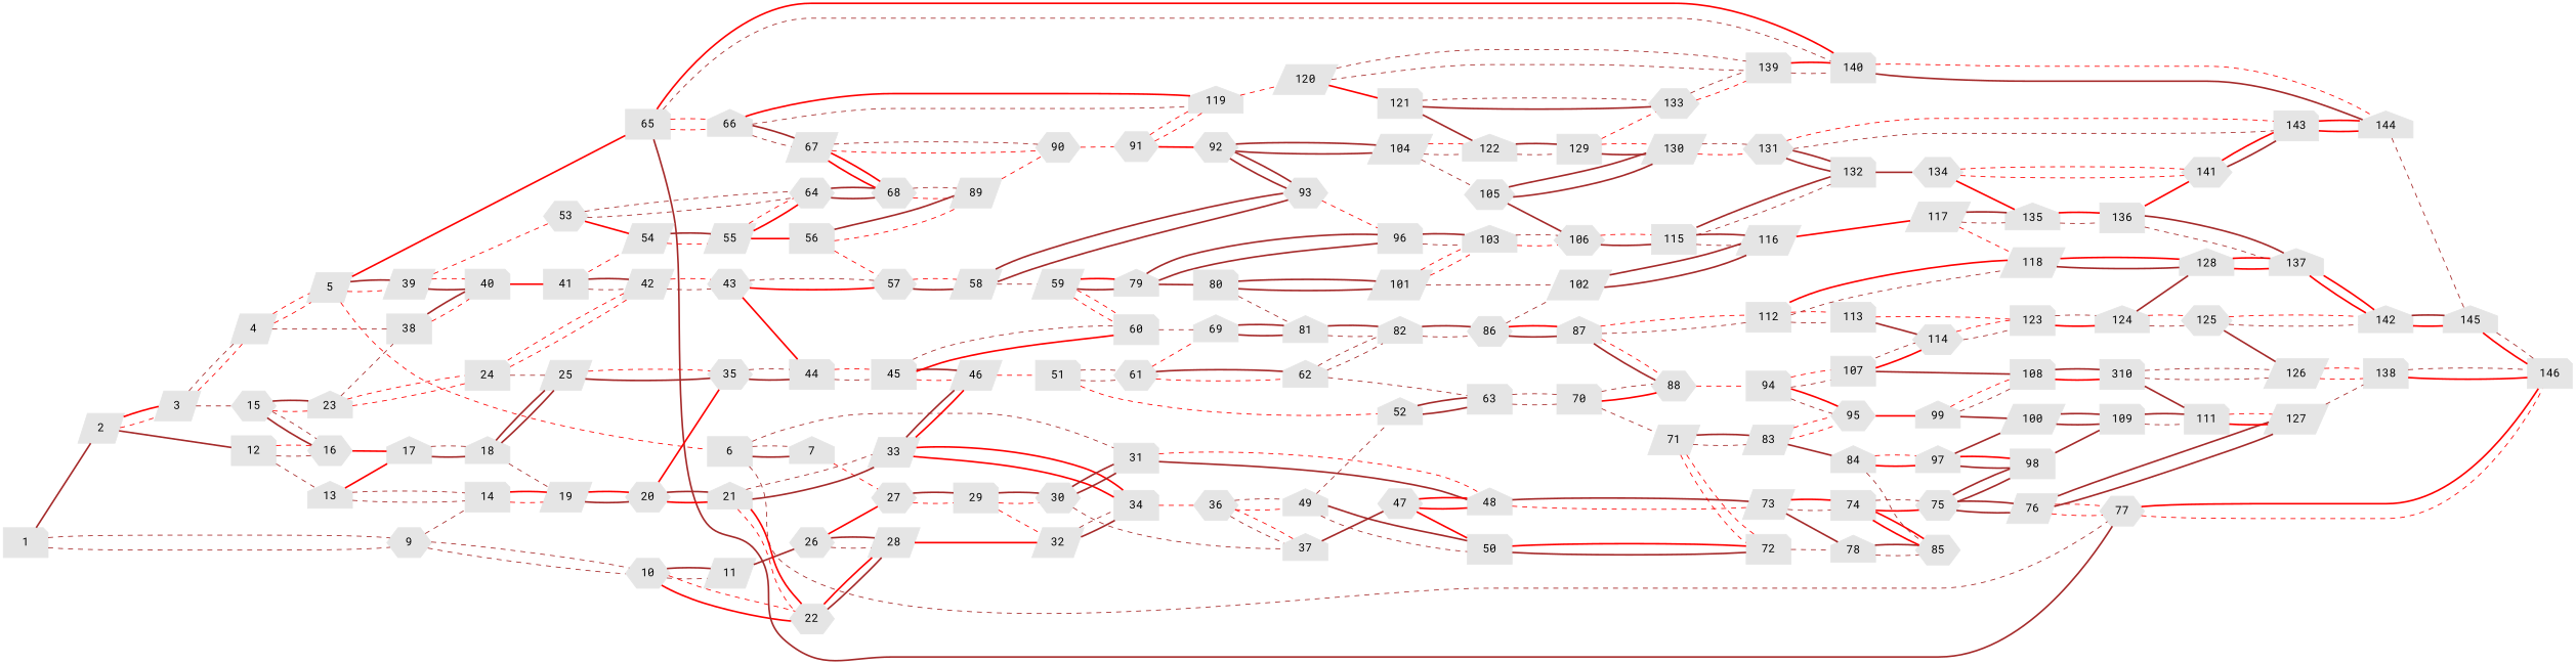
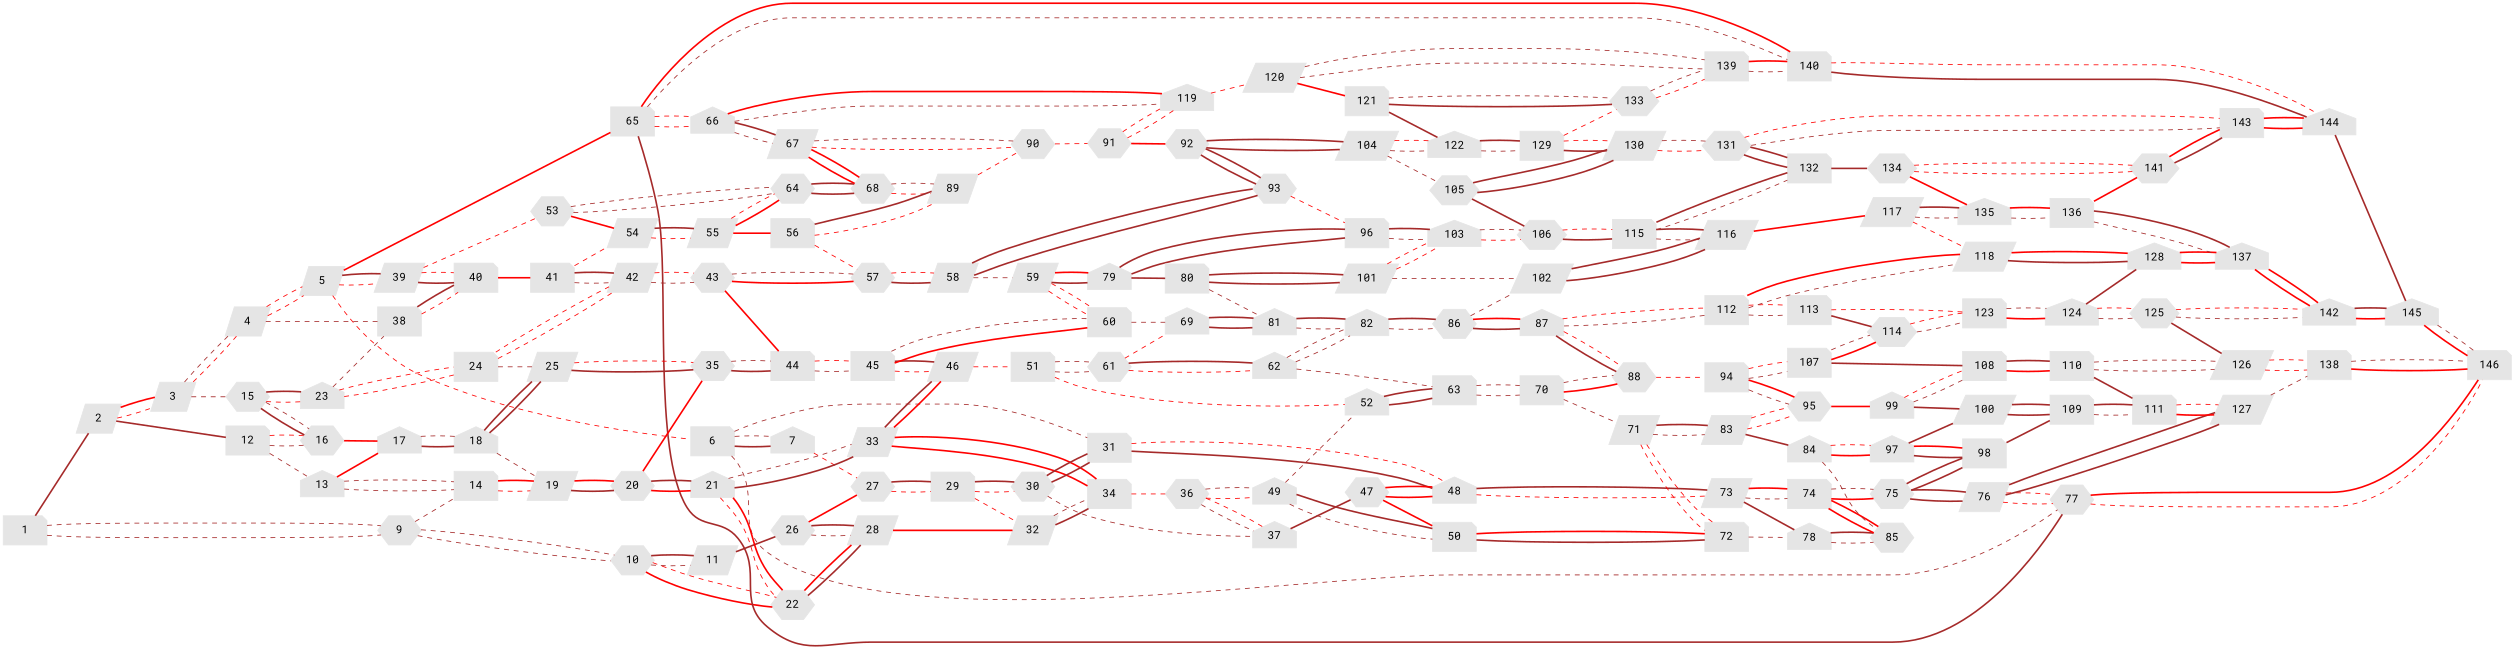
  graph {
    fontname="Roboto Mono"
    rankdir=LR
    node [color=gray90 fontname="Roboto Mono" shape=note style=filled]
    edge [color=brown fontname="Roboto Mono" style=dashed]
    2 [shape=parallelogram]
    1
    9 [shape=hexagon]
    3 [shape=parallelogram]
    12
    10 [shape=hexagon]
    14
    4 [shape=parallelogram]
    15 [shape=hexagon]
    13 [shape=house]
    16 [shape=hexagon]
    5 [shape=parallelogram]
    38
    23 [shape=house]
    6
    39 [shape=parallelogram]
    65
    40
    7 [shape=house]
    31
    77 [shape=hexagon]
    53 [shape=hexagon]
    66 [shape=house]
    140
    27 [shape=hexagon]
    48 [shape=house]
    146
    29
    11 [shape=parallelogram]
    26 [shape=hexagon]
    22 [shape=hexagon]
    19 [shape=parallelogram]
    28 [shape=parallelogram]
    17 [shape=house]
    18 [shape=house]
    20 [shape=hexagon]
    24
    25 [shape=parallelogram]
    35 [shape=hexagon]
    21 [shape=house]
    33 [shape=parallelogram]
    44
    34
    46 [shape=parallelogram]
    32 [shape=parallelogram]
    42 [shape=parallelogram]
    43 [shape=hexagon]
    30 [shape=hexagon]
    37 [shape=house]
    47 [shape=hexagon]
    73 [shape=parallelogram]
    36 [shape=hexagon]
    51
    49 [shape=house]
    45
    50
    52 [shape=house]
    41
    54 [shape=parallelogram]
    64 [shape=hexagon]
    55 [shape=parallelogram]
    57 [shape=hexagon]
    58 [shape=parallelogram]
    60
    69 [shape=house]
    61 [shape=hexagon]
    72
    78 [shape=house]
    74
    63
    62 [shape=house]
    70
    68 [shape=hexagon]
    56
    89 [shape=parallelogram]
    90 [shape=hexagon]
    59 [shape=parallelogram]
    93 [shape=hexagon]
    79 [shape=house]
    96
    80
    81 [shape=house]
    82 [shape=house]
    86 [shape=hexagon]
    71 [shape=parallelogram]
    88 [shape=hexagon]
    67 [shape=parallelogram]
    119 [shape=house]
    144 [shape=house]
    120 [shape=parallelogram]
    91 [shape=hexagon]
    83 [shape=parallelogram]
    94
    84 [shape=house]
    95 [shape=hexagon]
    85 [shape=hexagon]
    75 [shape=hexagon]
    76 [shape=parallelogram]
    98
    127 [shape=parallelogram]
    109
    138
    101 [shape=parallelogram]
    103 [shape=house]
    102 [shape=parallelogram]
    87 [shape=house]
    97 [shape=house]
    99 [shape=house]
    100 [shape=parallelogram]
    112
    116 [shape=parallelogram]
    113
    118 [shape=parallelogram]
    107
    92 [shape=hexagon]
    104 [shape=parallelogram]
    105 [shape=hexagon]
    122 [shape=house]
    108
    114 [shape=hexagon]
    106 [shape=hexagon]
    111
-   110 [label=310]
+   110
    117 [shape=parallelogram]
    115
    130 [shape=parallelogram]
    129
    131 [shape=hexagon]
    132
    123
    126 [shape=parallelogram]
    128 [shape=house]
    124 [shape=house]
    134 [shape=hexagon]
    135 [shape=house]
    136
    137 [shape=house]
    121
    139
    133 [shape=hexagon]
    125 [shape=hexagon]
    142 [shape=house]
    145 [shape=house]
    143
    141 [shape=hexagon]
    2 -- 3 [color=red]
    2 -- 3 [color=red style=bold]
    2 -- 12 [style=bold]
    1 -- 2 [style=bold]
    1 -- 9
    1 -- 9
    9 -- 10
    9 -- 10
    9 -- 14
    3 -- 4 [color=red]
    3 -- 4
    3 -- 15
    12 -- 13
    12 -- 16
    12 -- 16 [color=red]
    10 -- 11
    10 -- 11 [style=bold]
    10 -- 22 [color=red style=bold]
    10 -- 22 [color=red]
    14 -- 19 [color=red]
    14 -- 19 [color=red style=bold]
    4 -- 5 [color=red]
    4 -- 5 [color=red]
    4 -- 38
    15 -- 16 [style=bold]
    15 -- 16
    15 -- 23 [color=red]
    15 -- 23 [style=bold]
    13 -- 14
    13 -- 14
    13 -- 17 [color=red style=bold]
    16 -- 17 [color=red style=bold]
    5 -- 6 [color=red]
    5 -- 39 [color=red]
    5 -- 39 [style=bold]
    5 -- 65 [color=red style=bold]
    38 -- 40 [color=red]
    38 -- 40 [style=bold]
    23 -- 38
    23 -- 24 [color=red]
    23 -- 24 [color=red]
    6 -- 7 [style=bold]
    6 -- 7
    6 -- 31
    6 -- 77
    39 -- 40 [style=bold]
    39 -- 40 [color=red]
    39 -- 53 [color=red]
    65 -- 77 [style=bold]
    65 -- 66 [color=red]
    65 -- 66 [color=red]
    65 -- 140
    65 -- 140 [color=red style=bold]
    40 -- 41 [color=red style=bold]
    7 -- 27 [color=red]
    31 -- 48 [style=bold]
    31 -- 48 [color=red]
    77 -- 146 [color=red]
    77 -- 146 [color=red style=bold]
    53 -- 54 [color=red style=bold]
    53 -- 64
    53 -- 64
    66 -- 67
    66 -- 67 [style=bold]
    66 -- 119
    66 -- 119 [color=red style=bold]
    140 -- 144 [style=bold]
    140 -- 144 [color=red]
    27 -- 29 [color=red]
    27 -- 29 [style=bold]
    48 -- 73 [color=red]
    48 -- 73 [style=bold]
    29 -- 32 [color=red]
    29 -- 30 [color=red]
    29 -- 30 [style=bold]
    11 -- 26 [style=bold]
    26 -- 27 [color=red style=bold]
    26 -- 28
    26 -- 28 [style=bold]
    22 -- 28 [style=bold]
    22 -- 28 [color=red style=bold]
    19 -- 20 [style=bold]
    19 -- 20 [color=red style=bold]
    28 -- 32 [color=red style=bold]
    17 -- 18 [style=bold]
    17 -- 18
    18 -- 19
    18 -- 25 [style=bold]
    18 -- 25 [style=bold]
    20 -- 35 [color=red style=bold]
    20 -- 21 [color=red style=bold]
    20 -- 21 [style=bold]
    24 -- 25
    24 -- 42 [color=red]
    24 -- 42 [color=red]
    25 -- 35 [style=bold]
    25 -- 35 [color=red]
    35 -- 44 [style=bold]
    35 -- 44
    21 -- 22 [color=red]
    21 -- 22 [color=red style=bold]
    21 -- 33 [style=bold]
    21 -- 33
    33 -- 34 [color=red style=bold]
    33 -- 34 [color=red style=bold]
    33 -- 46 [color=red style=bold]
    33 -- 46 [style=bold]
    44 -- 45
    44 -- 45 [color=red]
    34 -- 36 [color=red]
    46 -- 51 [color=red]
    32 -- 34 [style=bold]
    32 -- 34
    42 -- 43
    42 -- 43 [color=red]
    43 -- 44 [color=red style=bold]
    43 -- 57 [color=red style=bold]
    43 -- 57
    30 -- 31 [style=bold]
    30 -- 31 [style=bold]
    30 -- 37
    37 -- 47 [style=bold]
    47 -- 48 [color=red style=bold]
    47 -- 48 [color=red style=bold]
    47 -- 50 [color=red style=bold]
    73 -- 78 [style=bold]
    73 -- 74
    73 -- 74 [color=red style=bold]
    36 -- 37
    36 -- 37 [color=red]
    36 -- 49 [color=red]
    36 -- 49
    51 -- 52 [color=red]
    51 -- 61
    51 -- 61
    49 -- 50
    49 -- 50 [style=bold]
    49 -- 52
    45 -- 46 [color=red]
    45 -- 46 [style=bold]
    45 -- 60 [color=red style=bold]
    45 -- 60
    50 -- 72 [style=bold]
    50 -- 72 [color=red style=bold]
    52 -- 63 [style=bold]
    52 -- 63 [style=bold]
    41 -- 42
    41 -- 42 [style=bold]
    41 -- 54 [color=red]
    54 -- 55 [color=red]
    54 -- 55 [style=bold]
    64 -- 68 [style=bold]
    64 -- 68 [style=bold]
    55 -- 64 [color=red style=bold]
    55 -- 64 [color=red]
    55 -- 56 [color=red style=bold]
    57 -- 58 [style=bold]
    57 -- 58 [color=red]
    58 -- 59
    58 -- 93 [style=bold]
    58 -- 93 [style=bold]
    60 -- 69
    69 -- 81 [style=bold]
    69 -- 81 [style=bold]
    61 -- 69 [color=red]
    61 -- 62 [color=red]
    61 -- 62 [style=bold]
    72 -- 78
    78 -- 85
    78 -- 85 [style=bold]
    74 -- 85 [color=red style=bold]
    74 -- 85 [color=red style=bold]
    74 -- 75 [color=red style=bold]
    74 -- 75
    63 -- 70
    63 -- 70
    62 -- 63
    62 -- 82
    62 -- 82
    70 -- 71
    70 -- 88 [color=red style=bold]
    70 -- 88
    68 -- 89 [color=red]
    68 -- 89
    56 -- 57 [color=red]
    56 -- 89 [color=red]
    56 -- 89 [style=bold]
    89 -- 90 [color=red]
    90 -- 91 [color=red]
    59 -- 60 [color=red]
    59 -- 60 [color=red]
    59 -- 79 [style=bold]
    59 -- 79 [color=red style=bold]
    93 -- 96 [color=red]
    79 -- 96 [style=bold]
    79 -- 96 [style=bold]
    79 -- 80 [style=bold]
    96 -- 103
    96 -- 103 [style=bold]
    80 -- 81
    80 -- 101 [style=bold]
    80 -- 101 [style=bold]
    81 -- 82
    81 -- 82 [style=bold]
    82 -- 86
    82 -- 86 [style=bold]
    86 -- 102
    86 -- 87 [style=bold]
    86 -- 87 [color=red style=bold]
    71 -- 72 [color=red]
    71 -- 72 [color=red]
    71 -- 83
    71 -- 83 [style=bold]
    88 -- 94 [color=red]
    67 -- 68 [color=red style=bold]
    67 -- 68 [color=red style=bold]
    67 -- 90 [color=red]
    67 -- 90
    119 -- 120 [color=red]
-   144 -- 145
+   144 -- 145 [style=bold]
    120 -- 121 [color=red style=bold]
    120 -- 139
    120 -- 139
    91 -- 119 [color=red]
    91 -- 119 [color=red]
    91 -- 92 [color=red style=bold]
    83 -- 84 [style=bold]
    83 -- 95 [color=red]
    83 -- 95 [color=red]
    94 -- 95
    94 -- 95 [color=red style=bold]
    94 -- 107
    94 -- 107 [color=red]
    84 -- 85
    84 -- 97 [color=red style=bold]
    84 -- 97 [color=red]
    95 -- 99 [color=red style=bold]
    75 -- 76 [style=bold]
    75 -- 76 [style=bold]
    75 -- 98 [style=bold]
    75 -- 98 [style=bold]
    76 -- 77 [color=red]
    76 -- 77 [color=red]
    76 -- 127 [style=bold]
    76 -- 127 [style=bold]
    98 -- 109 [style=bold]
    127 -- 138
    109 -- 111
    109 -- 111 [style=bold]
    138 -- 146 [color=red style=bold]
    138 -- 146
    101 -- 103 [color=red]
    101 -- 103 [color=red]
    101 -- 102
    103 -- 106 [color=red]
    103 -- 106
    102 -- 116 [style=bold]
    102 -- 116 [style=bold]
    87 -- 88 [style=bold]
    87 -- 88 [color=red]
    87 -- 112
    87 -- 112 [color=red]
    97 -- 98 [style=bold]
    97 -- 98 [color=red style=bold]
    97 -- 100 [style=bold]
    99 -- 100 [style=bold]
    99 -- 108
    99 -- 108 [color=red]
    100 -- 109 [style=bold]
    100 -- 109 [style=bold]
    112 -- 113
    112 -- 113 [color=red]
    112 -- 118
    112 -- 118 [color=red style=bold]
    116 -- 117 [color=red style=bold]
    113 -- 114 [style=bold]
    113 -- 123 [color=red]
    118 -- 128 [style=bold]
    118 -- 128 [color=red style=bold]
    107 -- 108 [style=bold]
    107 -- 114 [color=red style=bold]
    107 -- 114
    92 -- 93 [style=bold]
    92 -- 93 [style=bold]
    92 -- 104 [style=bold]
    92 -- 104 [style=bold]
    104 -- 105
    104 -- 122
    104 -- 122 [color=red]
    105 -- 106 [style=bold]
    105 -- 130 [style=bold]
    105 -- 130 [style=bold]
    122 -- 129
    122 -- 129 [style=bold]
    108 -- 110 [color=red style=bold]
    108 -- 110 [style=bold]
    114 -- 123
    114 -- 123 [color=red]
    106 -- 115 [style=bold]
    106 -- 115 [color=red]
    111 -- 127 [color=red style=bold]
    111 -- 127 [color=red]
    110 -- 111 [style=bold]
    110 -- 126
    110 -- 126
    117 -- 118 [color=red]
    117 -- 135
    117 -- 135 [style=bold]
    115 -- 116
    115 -- 116 [style=bold]
    115 -- 132
    115 -- 132 [style=bold]
    130 -- 131 [color=red]
    130 -- 131
    129 -- 130 [style=bold]
    129 -- 130 [color=red]
    129 -- 133 [color=red]
    131 -- 132 [style=bold]
    131 -- 132 [style=bold]
    131 -- 143
    131 -- 143 [color=red]
    132 -- 134 [style=bold]
    123 -- 124 [color=red style=bold]
    123 -- 124
    126 -- 138 [color=red]
    126 -- 138 [color=red]
    128 -- 137 [color=red style=bold]
    128 -- 137 [color=red style=bold]
    124 -- 128 [style=bold]
    124 -- 125
    124 -- 125 [color=red]
    134 -- 135 [color=red style=bold]
    134 -- 141 [color=red]
    134 -- 141 [color=red]
    135 -- 136
    135 -- 136 [color=red style=bold]
    136 -- 137
    136 -- 137 [style=bold]
    136 -- 141 [color=red style=bold]
    137 -- 142 [color=red style=bold]
    137 -- 142 [color=red style=bold]
    121 -- 122 [style=bold]
    121 -- 133 [style=bold]
    121 -- 133
    139 -- 140
    139 -- 140 [color=red style=bold]
    133 -- 139 [color=red]
    133 -- 139
    125 -- 126 [style=bold]
    125 -- 142
    125 -- 142 [color=red]
    142 -- 145 [color=red style=bold]
    142 -- 145 [style=bold]
    145 -- 146 [color=red style=bold]
    145 -- 146
    143 -- 144 [color=red style=bold]
    143 -- 144 [color=red style=bold]
    141 -- 143 [style=bold]
    141 -- 143 [color=red style=bold]
  }
